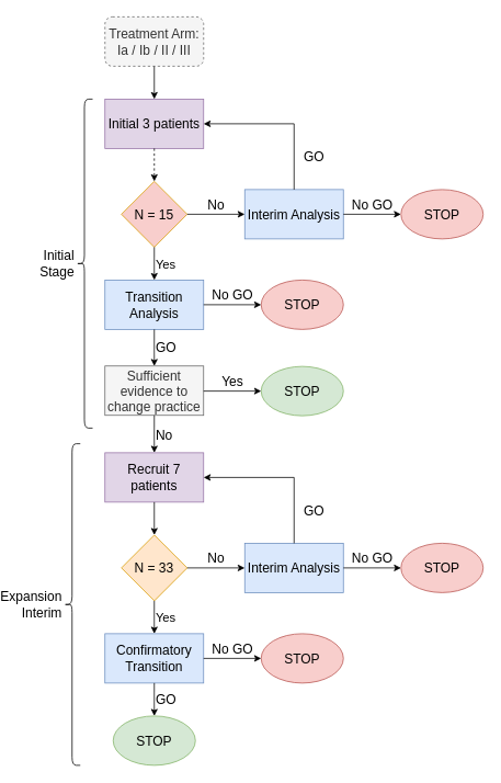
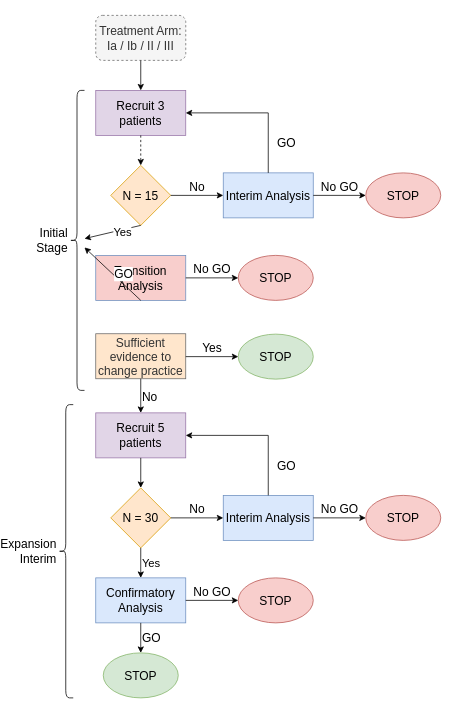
  <mxCell id="0" />
  <mxCell id="1" parent="0" />
  <mxCell id="2" value="Treatment Arm:&lt;br style=&quot;font-size: 16px;&quot;&gt;Ia / Ib / II / III" style="rounded=1;whiteSpace=wrap;html=1;fontSize=16;fillColor=#f5f5f5;fontColor=#333333;strokeColor=#666666;dashed=1;" parent="1" vertex="1"><mxGeometry x="70" y="20" width="120" height="60" as="geometry" /></mxCell>
  <mxCell id="3" value="" style="endArrow=classic;html=1;rounded=0;exitX=0.5;exitY=1;exitDx=0;exitDy=0;" parent="1" source="2" edge="1"><mxGeometry width="50" height="50" relative="1" as="geometry"><mxPoint x="310" y="280" as="sourcePoint" /><mxPoint x="130" y="120" as="targetPoint" /></mxGeometry></mxCell>
- <mxCell id="4" value="Initial 3 patients" style="rounded=0;whiteSpace=wrap;html=1;fontSize=16;fillColor=#e1d5e7;strokeColor=#9673a6;" parent="1" vertex="1"><mxGeometry x="70" y="120" width="120" height="60" as="geometry" /></mxCell>
+ <mxCell id="4" value="Recruit 3 patients" style="rounded=0;whiteSpace=wrap;html=1;fontSize=16;fillColor=#e1d5e7;strokeColor=#9673a6;" parent="1" vertex="1"><mxGeometry x="70" y="120" width="120" height="60" as="geometry" /></mxCell>
  <mxCell id="5" value="" style="endArrow=classic;html=1;rounded=0;exitX=0.5;exitY=1;exitDx=0;exitDy=0;dashed=1;" parent="1" source="4" target="6" edge="1"><mxGeometry width="50" height="50" relative="1" as="geometry"><mxPoint x="310" y="280" as="sourcePoint" /><mxPoint x="360" y="230" as="targetPoint" /></mxGeometry></mxCell>
- <mxCell id="6" value="&lt;font style=&quot;font-size: 16px;&quot;&gt;N = 15&lt;/font&gt;" style="rhombus;whiteSpace=wrap;html=1;fillColor=#f8cecc;strokeColor=#d79b00;" parent="1" vertex="1"><mxGeometry x="90" y="220" width="80" height="80" as="geometry" /></mxCell>
+ <mxCell id="6" value="&lt;font style=&quot;font-size: 16px;&quot;&gt;N = 15&lt;/font&gt;" style="rhombus;whiteSpace=wrap;html=1;fillColor=#ffe6cc;strokeColor=#d79b00;" parent="1" vertex="1"><mxGeometry x="90" y="220" width="80" height="80" as="geometry" /></mxCell>
  <mxCell id="7" value="Interim Analysis" style="rounded=0;whiteSpace=wrap;html=1;fontSize=16;fillColor=#dae8fc;strokeColor=#6c8ebf;" parent="1" vertex="1"><mxGeometry x="240" y="230" width="120" height="60" as="geometry" /></mxCell>
  <mxCell id="8" value="No" style="endArrow=classic;html=1;rounded=0;exitX=1;exitY=0.5;exitDx=0;exitDy=0;entryX=0;entryY=0.5;entryDx=0;entryDy=0;fontSize=16;labelPosition=center;verticalLabelPosition=top;align=center;verticalAlign=bottom;" parent="1" target="7" edge="1"><mxGeometry width="50" height="50" relative="1" as="geometry"><mxPoint x="170" y="260" as="sourcePoint" /><mxPoint x="230" y="260" as="targetPoint" /></mxGeometry></mxCell>
- <mxCell id="9" value="Transition Analysis" style="rounded=0;whiteSpace=wrap;html=1;fontSize=16;fillColor=#dae8fc;strokeColor=#6c8ebf;" parent="1" vertex="1"><mxGeometry x="70" y="340" width="120" height="60" as="geometry" /></mxCell>
- <mxCell id="10" value="Yes" style="endArrow=classic;html=1;rounded=0;exitX=0.5;exitY=1;exitDx=0;exitDy=0;fontSize=15;labelPosition=right;verticalLabelPosition=middle;align=left;verticalAlign=middle;" parent="1" source="6" target="9" edge="1"><mxGeometry width="50" height="50" relative="1" as="geometry"><mxPoint x="310" y="270" as="sourcePoint" /><mxPoint x="360" y="220" as="targetPoint" /></mxGeometry></mxCell>
+ <mxCell id="9" value="Transition Analysis" style="rounded=0;whiteSpace=wrap;html=1;fontSize=16;fillColor=#f8cecc;strokeColor=#6c8ebf;" parent="1" vertex="1"><mxGeometry x="70" y="340" width="120" height="60" as="geometry" /></mxCell>
+ <mxCell id="10" value="Yes" style="endArrow=classic;html=1;rounded=0;exitX=0.5;exitY=1;exitDx=0;exitDy=0;fontSize=15;labelPosition=right;verticalLabelPosition=middle;align=left;verticalAlign=middle;" parent="1" source="6" target="16" edge="1"><mxGeometry width="50" height="50" relative="1" as="geometry"><mxPoint x="310" y="270" as="sourcePoint" /><mxPoint x="360" y="220" as="targetPoint" /></mxGeometry></mxCell>
  <mxCell id="11" value="STOP" style="ellipse;whiteSpace=wrap;html=1;fontSize=16;fillColor=#f8cecc;strokeColor=#b85450;" parent="1" vertex="1"><mxGeometry x="430" y="230" width="100" height="60" as="geometry" /></mxCell>
  <mxCell id="12" value="No GO" style="endArrow=classic;html=1;rounded=0;entryX=0;entryY=0.5;entryDx=0;entryDy=0;exitX=1;exitY=0.5;exitDx=0;exitDy=0;fontSize=16;labelPosition=center;verticalLabelPosition=top;align=center;verticalAlign=bottom;" parent="1" source="7" target="11" edge="1"><mxGeometry width="50" height="50" relative="1" as="geometry"><mxPoint x="310" y="270" as="sourcePoint" /><mxPoint x="360" y="220" as="targetPoint" /></mxGeometry></mxCell>
  <mxCell id="13" value="GO" style="endArrow=classic;html=1;rounded=0;exitX=0.5;exitY=0;exitDx=0;exitDy=0;entryX=1;entryY=0.5;entryDx=0;entryDy=0;fontSize=16;labelPosition=right;verticalLabelPosition=middle;align=left;verticalAlign=middle;" parent="1" source="7" target="4" edge="1"><mxGeometry x="-0.579" y="-10" width="50" height="50" relative="1" as="geometry"><mxPoint x="310" y="270" as="sourcePoint" /><mxPoint x="360" y="220" as="targetPoint" /><Array as="points"><mxPoint x="300" y="150" /></Array><mxPoint as="offset" /></mxGeometry></mxCell>
  <mxCell id="14" value="STOP" style="ellipse;whiteSpace=wrap;html=1;fontSize=16;fillColor=#f8cecc;strokeColor=#b85450;" parent="1" vertex="1"><mxGeometry x="260" y="340" width="100" height="60" as="geometry" /></mxCell>
  <mxCell id="15" value="No GO" style="endArrow=classic;html=1;rounded=0;entryX=0;entryY=0.5;entryDx=0;entryDy=0;exitX=1;exitY=0.5;exitDx=0;exitDy=0;fontSize=16;labelPosition=center;verticalLabelPosition=top;align=center;verticalAlign=bottom;" parent="1" target="14" edge="1"><mxGeometry width="50" height="50" relative="1" as="geometry"><mxPoint x="190" y="370" as="sourcePoint" /><mxPoint x="190" y="330" as="targetPoint" /></mxGeometry></mxCell>
  <mxCell id="16" value="Initial Stage" style="shape=curlyBracket;whiteSpace=wrap;html=1;rounded=1;labelPosition=left;verticalLabelPosition=middle;align=right;verticalAlign=middle;fontSize=16;size=0.5;" parent="1" vertex="1"><mxGeometry x="35" y="120" width="20" height="400" as="geometry" /></mxCell>
- <mxCell id="17" value="Sufficient evidence to change practice" style="rounded=0;whiteSpace=wrap;html=1;fontSize=16;fillColor=#f5f5f5;fontColor=#333333;strokeColor=#666666;" parent="1" vertex="1"><mxGeometry x="70" y="444.5" width="120" height="60" as="geometry" /></mxCell>
- <mxCell id="18" value="GO" style="endArrow=classic;html=1;rounded=0;exitX=0.5;exitY=1;exitDx=0;exitDy=0;entryX=0.5;entryY=0;entryDx=0;entryDy=0;fontSize=16;labelPosition=right;verticalLabelPosition=middle;align=left;verticalAlign=middle;" parent="1" source="9" target="17" edge="1"><mxGeometry width="50" height="50" relative="1" as="geometry"><mxPoint x="160" y="460" as="sourcePoint" /><mxPoint x="210" y="410" as="targetPoint" /></mxGeometry></mxCell>
+ <mxCell id="17" value="Sufficient evidence to change practice" style="rounded=0;whiteSpace=wrap;html=1;fontSize=16;fillColor=#ffe6cc;fontColor=#333333;strokeColor=#666666;" parent="1" vertex="1"><mxGeometry x="70" y="444.5" width="120" height="60" as="geometry" /></mxCell>
+ <mxCell id="18" value="GO" style="endArrow=classic;html=1;rounded=0;exitX=0.5;exitY=1;exitDx=0;exitDy=0;fontSize=16;labelPosition=right;verticalLabelPosition=middle;align=left;verticalAlign=middle;" parent="1" source="9" target="16" edge="1"><mxGeometry width="50" height="50" relative="1" as="geometry"><mxPoint x="160" y="460" as="sourcePoint" /><mxPoint x="210" y="410" as="targetPoint" /></mxGeometry></mxCell>
  <mxCell id="19" value="STOP" style="ellipse;whiteSpace=wrap;html=1;fontSize=16;fillColor=#d5e8d4;strokeColor=#82b366;" parent="1" vertex="1"><mxGeometry x="260" y="445" width="100" height="60" as="geometry" /></mxCell>
  <mxCell id="20" value="Yes" style="endArrow=classic;html=1;rounded=0;entryX=0;entryY=0.5;entryDx=0;entryDy=0;exitX=1;exitY=0.5;exitDx=0;exitDy=0;fontSize=16;labelPosition=center;verticalLabelPosition=top;align=center;verticalAlign=bottom;" parent="1" target="19" edge="1"><mxGeometry width="50" height="50" relative="1" as="geometry"><mxPoint x="190" y="475" as="sourcePoint" /><mxPoint x="190" y="435" as="targetPoint" /></mxGeometry></mxCell>
- <mxCell id="21" value="Recruit 7 patients" style="rounded=0;whiteSpace=wrap;html=1;fontSize=16;fillColor=#e1d5e7;strokeColor=#9673a6;" parent="1" vertex="1"><mxGeometry x="70" y="550" width="120" height="60" as="geometry" /></mxCell>
+ <mxCell id="21" value="Recruit 5 patients" style="rounded=0;whiteSpace=wrap;html=1;fontSize=16;fillColor=#e1d5e7;strokeColor=#9673a6;" parent="1" vertex="1"><mxGeometry x="70" y="550" width="120" height="60" as="geometry" /></mxCell>
  <mxCell id="22" value="No" style="endArrow=classic;html=1;rounded=0;entryX=0.5;entryY=0;entryDx=0;entryDy=0;exitX=0.5;exitY=1;exitDx=0;exitDy=0;fontSize=16;labelPosition=right;verticalLabelPosition=middle;align=left;verticalAlign=middle;" parent="1" source="17" target="21" edge="1"><mxGeometry width="50" height="50" relative="1" as="geometry"><mxPoint x="160" y="460" as="sourcePoint" /><mxPoint x="210" y="410" as="targetPoint" /></mxGeometry></mxCell>
  <mxCell id="23" value="" style="endArrow=classic;html=1;rounded=0;exitX=0.5;exitY=1;exitDx=0;exitDy=0;" parent="1" target="24" edge="1"><mxGeometry width="50" height="50" relative="1" as="geometry"><mxPoint x="130" y="610" as="sourcePoint" /><mxPoint x="360" y="660" as="targetPoint" /></mxGeometry></mxCell>
- <mxCell id="24" value="&lt;font style=&quot;font-size: 16px;&quot;&gt;N = 33&lt;/font&gt;" style="rhombus;whiteSpace=wrap;html=1;fillColor=#ffe6cc;strokeColor=#d79b00;" parent="1" vertex="1"><mxGeometry x="90" y="650" width="80" height="80" as="geometry" /></mxCell>
+ <mxCell id="24" value="&lt;font style=&quot;font-size: 16px;&quot;&gt;N = 30&lt;/font&gt;" style="rhombus;whiteSpace=wrap;html=1;fillColor=#ffe6cc;strokeColor=#d79b00;" parent="1" vertex="1"><mxGeometry x="90" y="650" width="80" height="80" as="geometry" /></mxCell>
  <mxCell id="25" value="Interim Analysis" style="rounded=0;whiteSpace=wrap;html=1;fontSize=16;fillColor=#dae8fc;strokeColor=#6c8ebf;" parent="1" vertex="1"><mxGeometry x="240" y="660" width="120" height="60" as="geometry" /></mxCell>
  <mxCell id="26" value="No" style="endArrow=classic;html=1;rounded=0;exitX=1;exitY=0.5;exitDx=0;exitDy=0;entryX=0;entryY=0.5;entryDx=0;entryDy=0;fontSize=16;labelPosition=center;verticalLabelPosition=top;align=center;verticalAlign=bottom;" parent="1" target="25" edge="1"><mxGeometry width="50" height="50" relative="1" as="geometry"><mxPoint x="170" y="690" as="sourcePoint" /><mxPoint x="230" y="690" as="targetPoint" /></mxGeometry></mxCell>
- <mxCell id="27" value="Confirmatory Transition" style="rounded=0;whiteSpace=wrap;html=1;fontSize=16;fillColor=#dae8fc;strokeColor=#6c8ebf;" parent="1" vertex="1"><mxGeometry x="70" y="770" width="120" height="60" as="geometry" /></mxCell>
+ <mxCell id="27" value="Confirmatory Analysis" style="rounded=0;whiteSpace=wrap;html=1;fontSize=16;fillColor=#dae8fc;strokeColor=#6c8ebf;" parent="1" vertex="1"><mxGeometry x="70" y="770" width="120" height="60" as="geometry" /></mxCell>
  <mxCell id="28" value="STOP" style="ellipse;whiteSpace=wrap;html=1;fontSize=16;fillColor=#f8cecc;strokeColor=#b85450;" parent="1" vertex="1"><mxGeometry x="430" y="660" width="100" height="60" as="geometry" /></mxCell>
  <mxCell id="29" value="No GO" style="endArrow=classic;html=1;rounded=0;entryX=0;entryY=0.5;entryDx=0;entryDy=0;exitX=1;exitY=0.5;exitDx=0;exitDy=0;fontSize=16;labelPosition=center;verticalLabelPosition=top;align=center;verticalAlign=bottom;" parent="1" source="25" target="28" edge="1"><mxGeometry width="50" height="50" relative="1" as="geometry"><mxPoint x="310" y="700" as="sourcePoint" /><mxPoint x="360" y="650" as="targetPoint" /></mxGeometry></mxCell>
  <mxCell id="30" value="GO" style="endArrow=classic;html=1;rounded=0;exitX=0.5;exitY=0;exitDx=0;exitDy=0;entryX=1;entryY=0.5;entryDx=0;entryDy=0;fontSize=16;labelPosition=right;verticalLabelPosition=middle;align=left;verticalAlign=middle;" parent="1" source="25" edge="1"><mxGeometry x="-0.579" y="-10" width="50" height="50" relative="1" as="geometry"><mxPoint x="310" y="700" as="sourcePoint" /><mxPoint x="190" y="580" as="targetPoint" /><Array as="points"><mxPoint x="300" y="580" /></Array><mxPoint as="offset" /></mxGeometry></mxCell>
  <mxCell id="31" value="STOP" style="ellipse;whiteSpace=wrap;html=1;fontSize=16;fillColor=#f8cecc;strokeColor=#b85450;" parent="1" vertex="1"><mxGeometry x="260" y="770" width="100" height="60" as="geometry" /></mxCell>
  <mxCell id="32" value="No GO" style="endArrow=classic;html=1;rounded=0;entryX=0;entryY=0.5;entryDx=0;entryDy=0;exitX=1;exitY=0.5;exitDx=0;exitDy=0;fontSize=16;labelPosition=center;verticalLabelPosition=top;align=center;verticalAlign=bottom;" parent="1" target="31" edge="1"><mxGeometry width="50" height="50" relative="1" as="geometry"><mxPoint x="190" y="800" as="sourcePoint" /><mxPoint x="190" y="760" as="targetPoint" /></mxGeometry></mxCell>
  <mxCell id="33" value="Yes" style="endArrow=classic;html=1;rounded=0;fontSize=15;labelPosition=right;verticalLabelPosition=middle;align=left;verticalAlign=middle;entryX=0.5;entryY=0;entryDx=0;entryDy=0;" parent="1" target="27" edge="1"><mxGeometry width="50" height="50" relative="1" as="geometry"><mxPoint x="130" y="730" as="sourcePoint" /><mxPoint x="140" y="350" as="targetPoint" /></mxGeometry></mxCell>
  <mxCell id="34" value="STOP" style="ellipse;whiteSpace=wrap;html=1;fontSize=16;fillColor=#d5e8d4;strokeColor=#82b366;" parent="1" vertex="1"><mxGeometry x="80" y="870" width="100" height="60" as="geometry" /></mxCell>
  <mxCell id="35" value="GO" style="endArrow=classic;html=1;rounded=0;exitX=0.5;exitY=1;exitDx=0;exitDy=0;entryX=0.5;entryY=0;entryDx=0;entryDy=0;fontSize=16;labelPosition=right;verticalLabelPosition=middle;align=left;verticalAlign=middle;" parent="1" source="27" target="34" edge="1"><mxGeometry width="50" height="50" relative="1" as="geometry"><mxPoint x="180" y="750" as="sourcePoint" /><mxPoint x="230" y="700" as="targetPoint" /></mxGeometry></mxCell>
  <mxCell id="36" value="Expansion Interim" style="shape=curlyBracket;whiteSpace=wrap;html=1;rounded=1;labelPosition=left;verticalLabelPosition=middle;align=right;verticalAlign=middle;fontSize=16;size=0.5;" parent="1" vertex="1"><mxGeometry x="20" y="539" width="20" height="391" as="geometry" /></mxCell>
